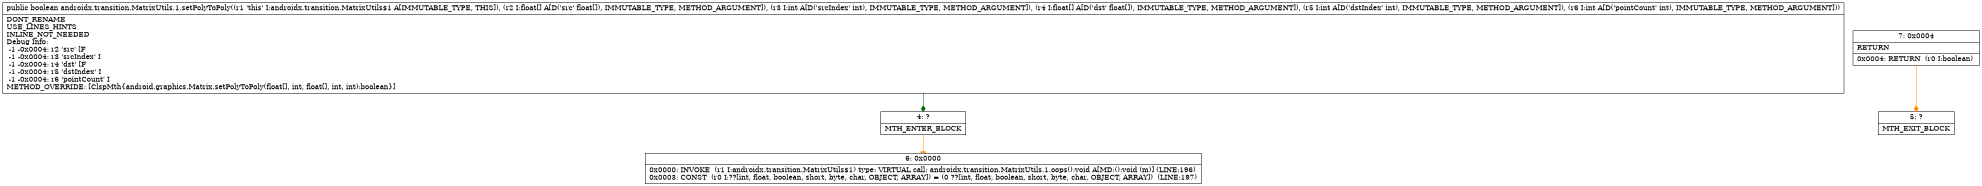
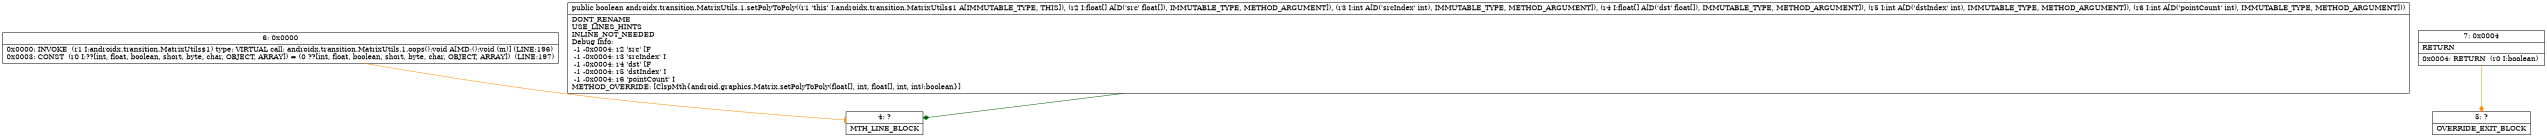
  digraph {
    node [shape=record]
    edge [arrowhead=diamond color=darkorange]
-   n1 [label="{4\:\ ?|MTH_ENTER_BLOCK\l}"]
+   n1 [label="{4\:\ ?|MTH_LINE_BLOCK\l}"]
    n2 [label="{6\:\ 0x0000|0x0000: INVOKE  (r1 I:androidx.transition.MatrixUtils$1) type: VIRTUAL call: androidx.transition.MatrixUtils.1.oops():void A[MD:():void (m)] (LINE:196)\l0x0003: CONST  (r0 I:??[int, float, boolean, short, byte, char, OBJECT, ARRAY]) = (0 ??[int, float, boolean, short, byte, char, OBJECT, ARRAY])  (LINE:197)\l}"]
    n3 [label="{7\:\ 0x0004|RETURN\l|0x0004: RETURN  (r0 I:boolean) \l}"]
-   n4 [label="{5\:\ ?|MTH_EXIT_BLOCK\l}"]
+   n4 [label="{5\:\ ?|OVERRIDE_EXIT_BLOCK\l}"]
    n5 [label="{public boolean androidx.transition.MatrixUtils.1.setPolyToPoly((r1 'this' I:androidx.transition.MatrixUtils$1 A[IMMUTABLE_TYPE, THIS]), (r2 I:float[] A[D('src' float[]), IMMUTABLE_TYPE, METHOD_ARGUMENT]), (r3 I:int A[D('srcIndex' int), IMMUTABLE_TYPE, METHOD_ARGUMENT]), (r4 I:float[] A[D('dst' float[]), IMMUTABLE_TYPE, METHOD_ARGUMENT]), (r5 I:int A[D('dstIndex' int), IMMUTABLE_TYPE, METHOD_ARGUMENT]), (r6 I:int A[D('pointCount' int), IMMUTABLE_TYPE, METHOD_ARGUMENT]))  | DONT_RENAME\lUSE_LINES_HINTS\lINLINE_NOT_NEEDED\lDebug Info:\l  \-1 \-0x0004: r2 'src' [F\l  \-1 \-0x0004: r3 'srcIndex' I\l  \-1 \-0x0004: r4 'dst' [F\l  \-1 \-0x0004: r5 'dstIndex' I\l  \-1 \-0x0004: r6 'pointCount' I\lMETHOD_OVERRIDE: [ClspMth\{android.graphics.Matrix.setPolyToPoly(float[], int, float[], int, int):boolean\}]\l}"]
-   n1 -> n2 [arrowhead=tee]
+   n2 -> n1 [arrowhead=tee]
    n3 -> n4
    n5 -> n1 [color=darkgreen]
  }
